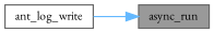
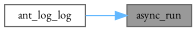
  digraph {
    rankdir=RL
    fontname="EB Garamond"
    node [fontname="EB Garamond" fontsize=10 shape=box style=filled]
    n1 [color=gray40 fillcolor=grey60 fontcolor=black height=0.2 label=async_run width=0.4]
-   n2 [color=grey40 fillcolor=white height=0.2 label=ant_log_write width=0.4]
+   n2 [color=grey40 fillcolor=white height=0.2 label=ant_log_log width=0.4]
    n1 -> n2 [color=steelblue1 dir=back fontname="EB Garamond" fontsize=10 labelfontname=Helvetica labelfontsize=10 style=solid]
  }
